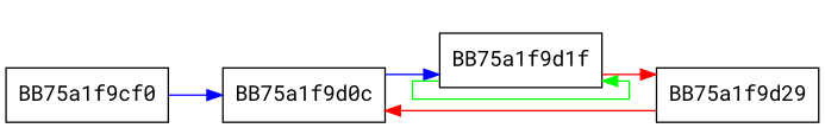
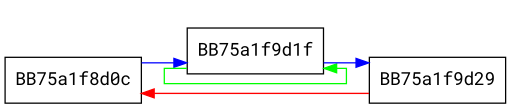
  digraph {
    fontname="Roboto Mono"
    rankdir=LR
    splines=ortho
    node [fontname="Roboto Mono" shape=box]
    edge [color=blue fontname="Roboto Mono"]
-   BB75a1f9cf0
-   BB75a1f9d0c
+   BB75a1f9d0c [label=BB75a1f8d0c]
    BB75a1f9d1f
    BB75a1f9d29
-   BB75a1f9cf0 -> BB75a1f9d0c
    BB75a1f9d0c -> BB75a1f9d1f
    BB75a1f9d1f -> BB75a1f9d1f [color=green]
-   BB75a1f9d1f -> BB75a1f9d29 [color=red]
+   BB75a1f9d1f -> BB75a1f9d29
    BB75a1f9d29 -> BB75a1f9d0c [color=red]
  }
